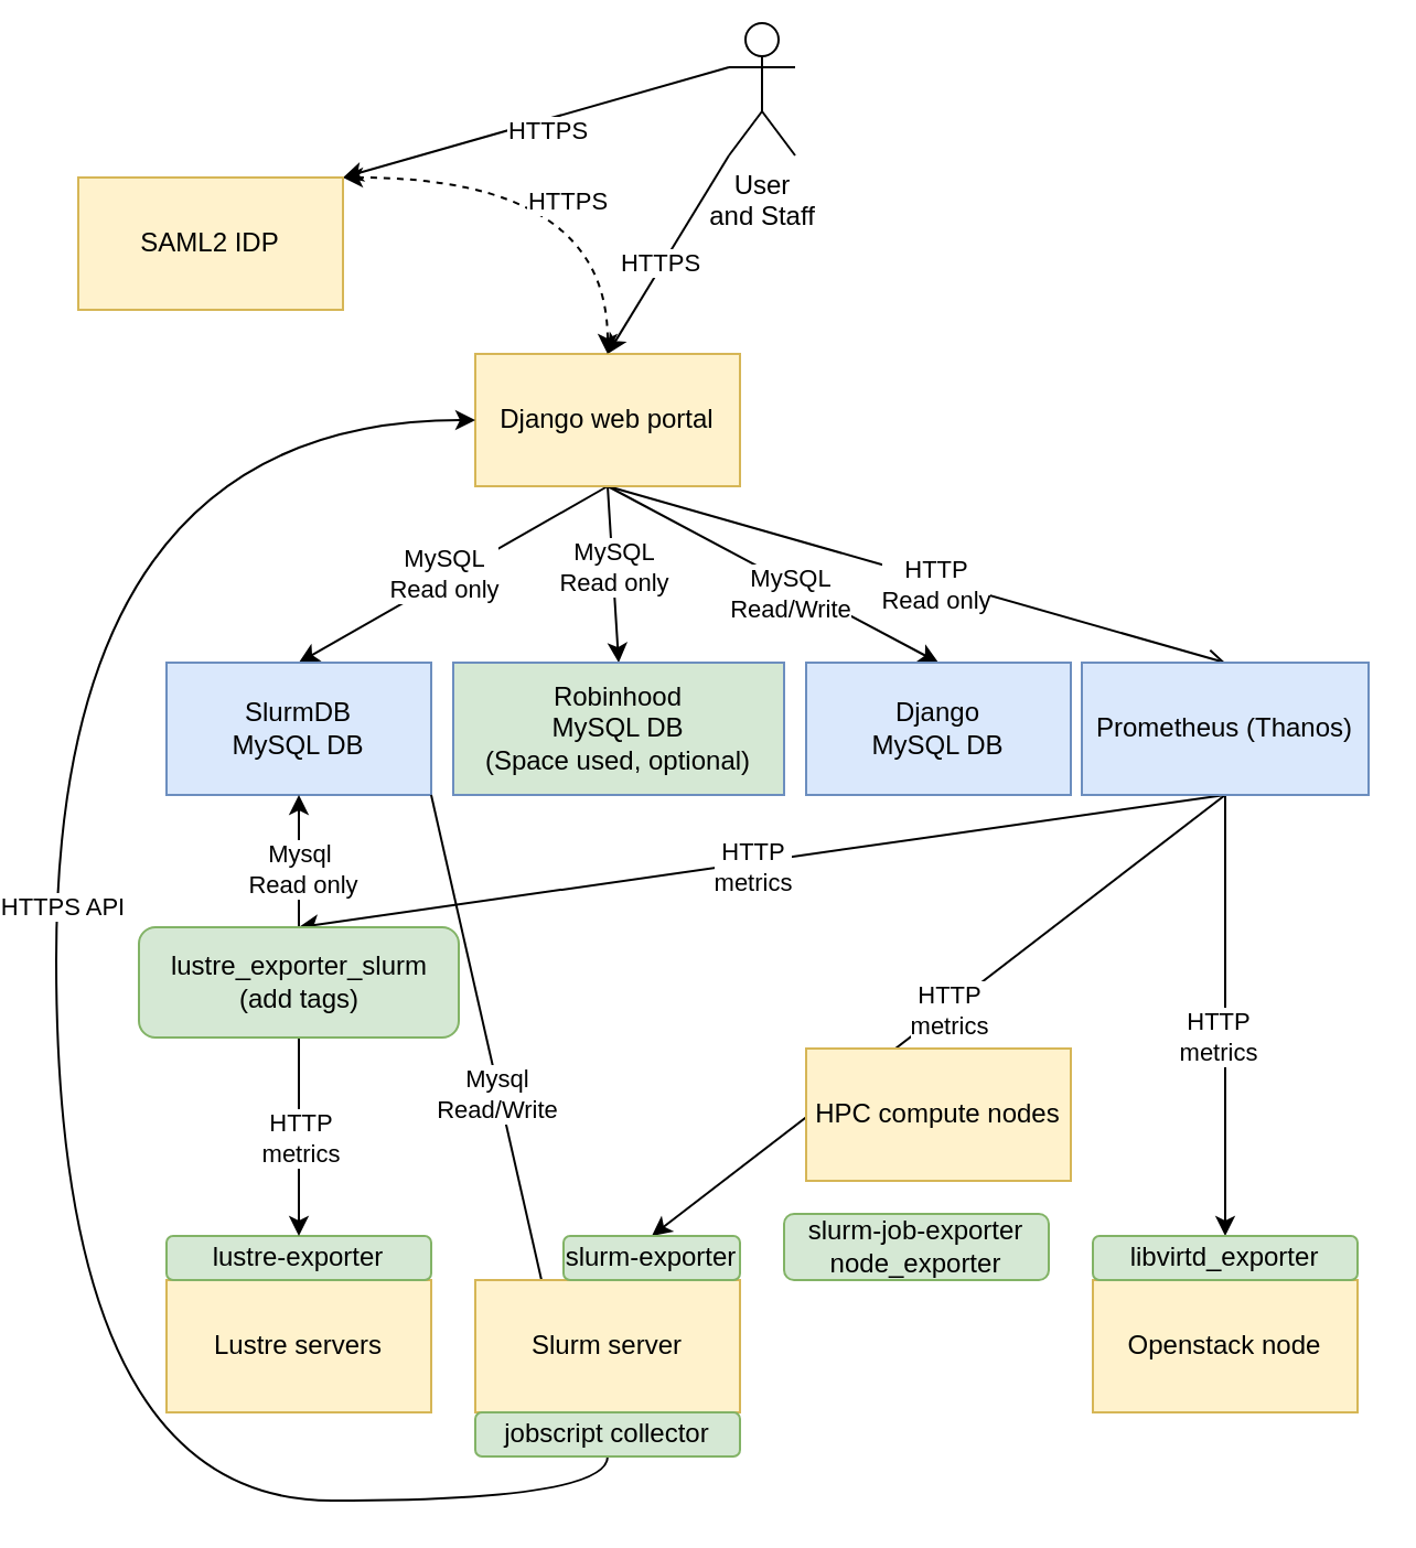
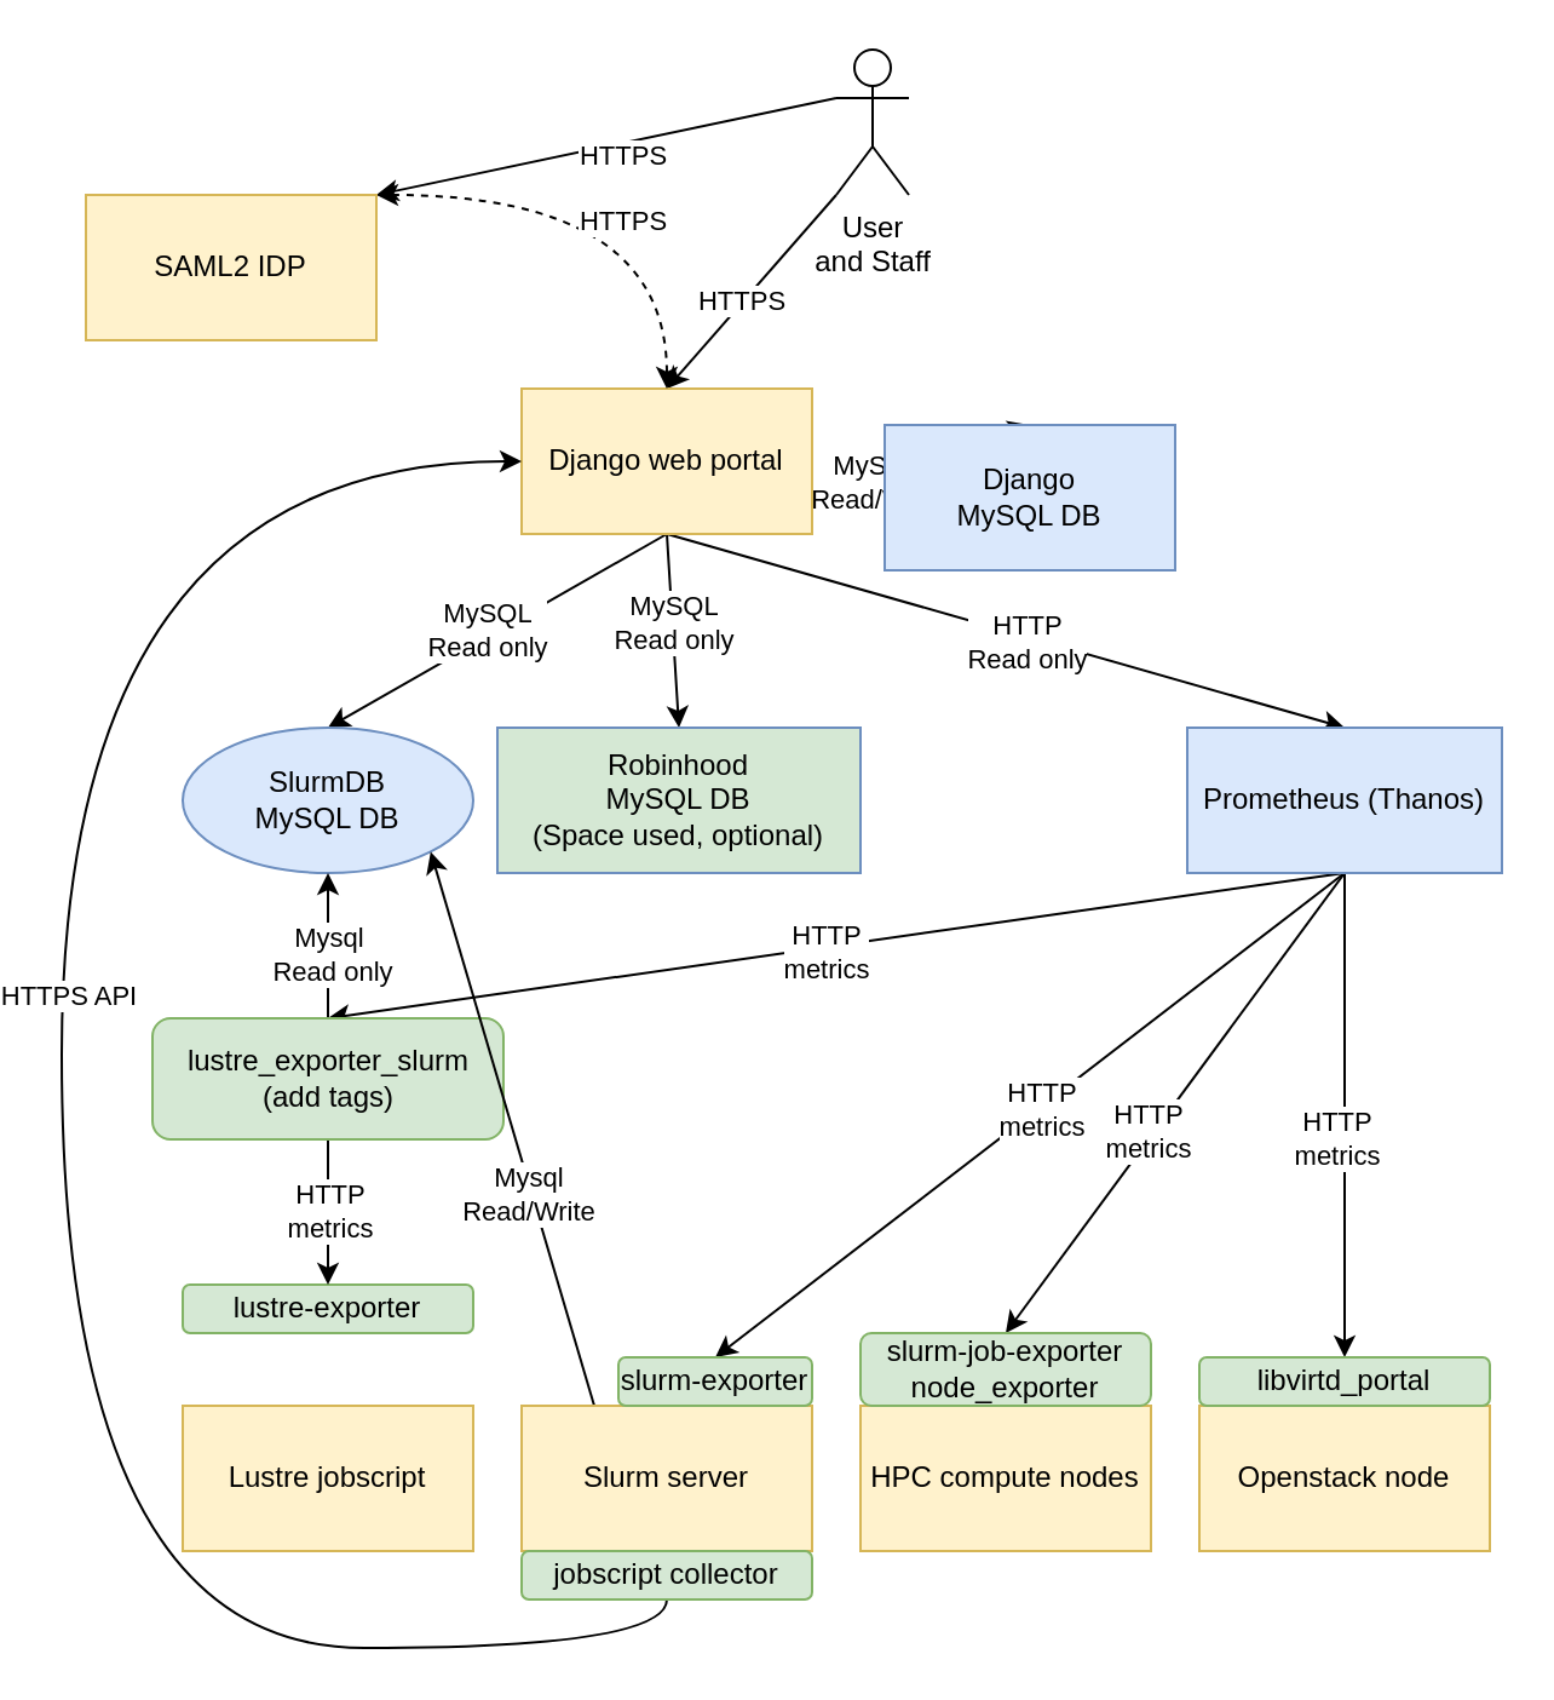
  <mxCell id="0" />
  <mxCell id="1" parent="0" />
  <mxCell id="2" style="edgeStyle=none;rounded=0;orthogonalLoop=1;jettySize=auto;html=1;exitX=0;exitY=0.333;exitDx=0;exitDy=0;exitPerimeter=0;entryX=1;entryY=0;entryDx=0;entryDy=0;" parent="1" source="6" target="38" edge="1"><mxGeometry relative="1" as="geometry" /></mxCell>
  <mxCell id="3" value="HTTPS" style="edgeLabel;html=1;align=center;verticalAlign=middle;resizable=0;points=[];" parent="2" vertex="1" connectable="0"><mxGeometry x="-0.049" y="5" relative="1" as="geometry"><mxPoint as="offset" /></mxGeometry></mxCell>
  <mxCell id="4" style="edgeStyle=none;rounded=0;orthogonalLoop=1;jettySize=auto;html=1;exitX=0;exitY=1;exitDx=0;exitDy=0;exitPerimeter=0;entryX=0.5;entryY=0;entryDx=0;entryDy=0;" parent="1" source="6" target="15" edge="1"><mxGeometry relative="1" as="geometry" /></mxCell>
  <mxCell id="5" value="HTTPS" style="edgeLabel;html=1;align=center;verticalAlign=middle;resizable=0;points=[];" parent="4" vertex="1" connectable="0"><mxGeometry x="0.102" y="-1" relative="1" as="geometry"><mxPoint as="offset" /></mxGeometry></mxCell>
- <mxCell id="6" value="User&lt;br&gt;and Staff" style="shape=umlActor;verticalLabelPosition=bottom;verticalAlign=top;html=1;outlineConnect=0;" parent="1" vertex="1"><mxGeometry x="325" y="10" width="30" height="60" as="geometry" /></mxCell>
- <mxCell id="7" style="edgeStyle=none;rounded=0;orthogonalLoop=1;jettySize=auto;html=1;exitX=0.5;exitY=1;exitDx=0;exitDy=0;entryX=0.5;entryY=0;entryDx=0;entryDy=0;endArrow=open;" parent="1" source="15" target="24" edge="1"><mxGeometry relative="1" as="geometry" /></mxCell>
+ <mxCell id="6" value="User&lt;br&gt;and Staff" style="shape=umlActor;verticalLabelPosition=bottom;verticalAlign=top;html=1;outlineConnect=0;" parent="1" vertex="1"><mxGeometry x="340" y="20" width="30" height="60" as="geometry" /></mxCell>
+ <mxCell id="7" style="edgeStyle=none;rounded=0;orthogonalLoop=1;jettySize=auto;html=1;exitX=0.5;exitY=1;exitDx=0;exitDy=0;entryX=0.5;entryY=0;entryDx=0;entryDy=0;" parent="1" source="15" target="24" edge="1"><mxGeometry relative="1" as="geometry" /></mxCell>
  <mxCell id="8" value="HTTP&lt;br&gt;Read only" style="edgeLabel;html=1;align=center;verticalAlign=middle;resizable=0;points=[];" parent="7" vertex="1" connectable="0"><mxGeometry x="0.067" y="-2" relative="1" as="geometry"><mxPoint as="offset" /></mxGeometry></mxCell>
  <mxCell id="9" style="edgeStyle=none;rounded=0;orthogonalLoop=1;jettySize=auto;html=1;exitX=0.5;exitY=1;exitDx=0;exitDy=0;entryX=0.5;entryY=0;entryDx=0;entryDy=0;" parent="1" source="15" target="25" edge="1"><mxGeometry relative="1" as="geometry" /></mxCell>
  <mxCell id="10" value="MySQL&lt;br&gt;Read only" style="edgeLabel;html=1;align=center;verticalAlign=middle;resizable=0;points=[];" parent="9" vertex="1" connectable="0"><mxGeometry x="0.043" y="-3" relative="1" as="geometry"><mxPoint as="offset" /></mxGeometry></mxCell>
  <mxCell id="11" style="edgeStyle=none;rounded=0;orthogonalLoop=1;jettySize=auto;html=1;exitX=0.5;exitY=1;exitDx=0;exitDy=0;entryX=0.5;entryY=0;entryDx=0;entryDy=0;" parent="1" source="15" target="26" edge="1"><mxGeometry relative="1" as="geometry" /></mxCell>
  <mxCell id="12" value="MySQL&lt;br&gt;Read only" style="edgeLabel;html=1;align=center;verticalAlign=middle;resizable=0;points=[];" parent="11" vertex="1" connectable="0"><mxGeometry x="-0.074" relative="1" as="geometry"><mxPoint as="offset" /></mxGeometry></mxCell>
  <mxCell id="13" style="edgeStyle=none;rounded=0;orthogonalLoop=1;jettySize=auto;html=1;exitX=0.5;exitY=1;exitDx=0;exitDy=0;entryX=0.5;entryY=0;entryDx=0;entryDy=0;startArrow=none;startFill=0;" parent="1" source="15" target="39" edge="1"><mxGeometry relative="1" as="geometry" /></mxCell>
  <mxCell id="14" value="MySQL&lt;br&gt;Read/Write" style="edgeLabel;html=1;align=center;verticalAlign=middle;resizable=0;points=[];" parent="13" vertex="1" connectable="0"><mxGeometry x="0.132" y="-4" relative="1" as="geometry"><mxPoint as="offset" /></mxGeometry></mxCell>
  <mxCell id="15" value="Django web portal" style="rounded=0;whiteSpace=wrap;html=1;fillColor=#fff2cc;strokeColor=#d6b656;" parent="1" vertex="1"><mxGeometry x="210" y="160" width="120" height="60" as="geometry" /></mxCell>
  <mxCell id="16" style="rounded=0;orthogonalLoop=1;jettySize=auto;html=1;exitX=0.5;exitY=1;exitDx=0;exitDy=0;entryX=0.5;entryY=0;entryDx=0;entryDy=0;" parent="1" source="24" target="35" edge="1"><mxGeometry relative="1" as="geometry" /></mxCell>
  <mxCell id="17" value="HTTP&lt;br&gt;metrics" style="edgeLabel;html=1;align=center;verticalAlign=middle;resizable=0;points=[];" parent="16" vertex="1" connectable="0"><mxGeometry x="0.022" y="2" relative="1" as="geometry"><mxPoint as="offset" /></mxGeometry></mxCell>
+ <mxCell id="18" style="edgeStyle=none;rounded=0;orthogonalLoop=1;jettySize=auto;html=1;exitX=0.5;exitY=1;exitDx=0;exitDy=0;entryX=0.5;entryY=0;entryDx=0;entryDy=0;" parent="1" source="24" target="30" edge="1"><mxGeometry relative="1" as="geometry" /></mxCell>
+ <mxCell id="19" value="HTTP&lt;br&gt;metrics" style="edgeLabel;html=1;align=center;verticalAlign=middle;resizable=0;points=[];" parent="18" vertex="1" connectable="0"><mxGeometry x="0.134" y="-2" relative="1" as="geometry"><mxPoint as="offset" /></mxGeometry></mxCell>
  <mxCell id="20" style="rounded=0;orthogonalLoop=1;jettySize=auto;html=1;exitX=0.5;exitY=1;exitDx=0;exitDy=0;entryX=0.5;entryY=0;entryDx=0;entryDy=0;" parent="1" source="24" target="41" edge="1"><mxGeometry relative="1" as="geometry" /></mxCell>
  <mxCell id="21" value="HTTP&lt;br&gt;metrics" style="edgeLabel;html=1;align=center;verticalAlign=middle;resizable=0;points=[];" parent="20" vertex="1" connectable="0"><mxGeometry x="0.09" y="-4" relative="1" as="geometry"><mxPoint as="offset" /></mxGeometry></mxCell>
  <mxCell id="22" style="rounded=0;orthogonalLoop=1;jettySize=auto;html=1;exitX=0.5;exitY=1;exitDx=0;exitDy=0;entryX=0.5;entryY=0;entryDx=0;entryDy=0;startArrow=none;startFill=0;endArrow=classic;endFill=1;" parent="1" source="24" target="45" edge="1"><mxGeometry relative="1" as="geometry" /></mxCell>
  <mxCell id="23" value="HTTP&lt;br&gt;metrics" style="edgeLabel;html=1;align=center;verticalAlign=middle;resizable=0;points=[];" parent="22" vertex="1" connectable="0"><mxGeometry x="-0.032" y="1" relative="1" as="geometry"><mxPoint as="offset" /></mxGeometry></mxCell>
  <mxCell id="24" value="Prometheus (Thanos)" style="rounded=0;whiteSpace=wrap;html=1;fillColor=#dae8fc;strokeColor=#6c8ebf;" parent="1" vertex="1"><mxGeometry x="485" y="300" width="130" height="60" as="geometry" /></mxCell>
- <mxCell id="25" value="SlurmDB&lt;br&gt;MySQL DB" style="rounded=0;whiteSpace=wrap;html=1;fillColor=#dae8fc;strokeColor=#6c8ebf;" parent="1" vertex="1"><mxGeometry x="70" y="300" width="120" height="60" as="geometry" /></mxCell>
+ <mxCell id="25" value="SlurmDB&lt;br&gt;MySQL DB" style="ellipse;whiteSpace=wrap;html=1;fillColor=#dae8fc;strokeColor=#6c8ebf;" parent="1" vertex="1"><mxGeometry x="70" y="300" width="120" height="60" as="geometry" /></mxCell>
  <mxCell id="26" value="Robinhood&lt;br&gt;MySQL DB&lt;br&gt;(Space used, optional)" style="rounded=0;whiteSpace=wrap;html=1;fillColor=#d5e8d4;strokeColor=#6c8ebf;" parent="1" vertex="1"><mxGeometry x="200" y="300" width="150" height="60" as="geometry" /></mxCell>
- <mxCell id="27" value="Lustre servers" style="rounded=0;whiteSpace=wrap;html=1;fillColor=#fff2cc;strokeColor=#d6b656;" parent="1" vertex="1"><mxGeometry x="70" y="580" width="120" height="60" as="geometry" /></mxCell>
- <mxCell id="28" value="lustre-exporter" style="rounded=1;whiteSpace=wrap;html=1;fillColor=#d5e8d4;strokeColor=#82b366;" parent="1" vertex="1"><mxGeometry x="70" y="560" width="120" height="20" as="geometry" /></mxCell>
- <mxCell id="29" value="HPC compute nodes" style="rounded=0;whiteSpace=wrap;html=1;fillColor=#fff2cc;strokeColor=#d6b656;" parent="1" vertex="1"><mxGeometry x="360" y="475" width="120" height="60" as="geometry" /></mxCell>
+ <mxCell id="27" value="Lustre jobscript" style="rounded=0;whiteSpace=wrap;html=1;fillColor=#fff2cc;strokeColor=#d6b656;" parent="1" vertex="1"><mxGeometry x="70" y="580" width="120" height="60" as="geometry" /></mxCell>
+ <mxCell id="28" value="lustre-exporter" style="rounded=1;whiteSpace=wrap;html=1;fillColor=#d5e8d4;strokeColor=#82b366;" parent="1" vertex="1"><mxGeometry x="70" y="530" width="120" height="20" as="geometry" /></mxCell>
+ <mxCell id="29" value="HPC compute nodes" style="rounded=0;whiteSpace=wrap;html=1;fillColor=#fff2cc;strokeColor=#d6b656;" parent="1" vertex="1"><mxGeometry x="350" y="580" width="120" height="60" as="geometry" /></mxCell>
  <mxCell id="30" value="slurm-job-exporter&lt;br&gt;node_exporter" style="rounded=1;whiteSpace=wrap;html=1;fillColor=#d5e8d4;strokeColor=#82b366;" parent="1" vertex="1"><mxGeometry x="350" y="550" width="120" height="30" as="geometry" /></mxCell>
  <mxCell id="31" style="rounded=0;orthogonalLoop=1;jettySize=auto;html=1;exitX=0.5;exitY=1;exitDx=0;exitDy=0;entryX=0.5;entryY=0;entryDx=0;entryDy=0;" parent="1" source="35" target="28" edge="1"><mxGeometry relative="1" as="geometry" /></mxCell>
  <mxCell id="32" value="HTTP&lt;br&gt;metrics" style="edgeLabel;html=1;align=center;verticalAlign=middle;resizable=0;points=[];" parent="31" vertex="1" connectable="0"><mxGeometry x="0.044" y="-1" relative="1" as="geometry"><mxPoint x="1" y="-2" as="offset" /></mxGeometry></mxCell>
  <mxCell id="33" style="rounded=0;orthogonalLoop=1;jettySize=auto;html=1;exitX=0.5;exitY=0;exitDx=0;exitDy=0;entryX=0.5;entryY=1;entryDx=0;entryDy=0;" parent="1" source="35" target="25" edge="1"><mxGeometry relative="1" as="geometry" /></mxCell>
  <mxCell id="34" value="Mysql&amp;nbsp;&lt;br&gt;Read only" style="edgeLabel;html=1;align=center;verticalAlign=middle;resizable=0;points=[];" parent="33" vertex="1" connectable="0"><mxGeometry x="-0.1" y="-1" relative="1" as="geometry"><mxPoint as="offset" /></mxGeometry></mxCell>
  <mxCell id="35" value="lustre_exporter_slurm&lt;br&gt;(add tags)" style="rounded=1;whiteSpace=wrap;html=1;fillColor=#d5e8d4;strokeColor=#82b366;" parent="1" vertex="1"><mxGeometry x="57.5" y="420" width="145" height="50" as="geometry" /></mxCell>
  <mxCell id="36" style="edgeStyle=orthogonalEdgeStyle;curved=1;rounded=0;orthogonalLoop=1;jettySize=auto;html=1;exitX=1;exitY=0;exitDx=0;exitDy=0;entryX=0.5;entryY=0;entryDx=0;entryDy=0;startArrow=classic;startFill=1;dashed=1;" edge="1" parent="1" source="38" target="15"><mxGeometry relative="1" as="geometry"><Array as="points"><mxPoint x="270" y="80" /></Array></mxGeometry></mxCell>
  <mxCell id="37" value="HTTPS" style="edgeLabel;html=1;align=center;verticalAlign=middle;resizable=0;points=[];" vertex="1" connectable="0" parent="36"><mxGeometry x="-0.129" y="-10" relative="1" as="geometry"><mxPoint x="14" as="offset" /></mxGeometry></mxCell>
  <mxCell id="38" value="SAML2 IDP" style="rounded=0;whiteSpace=wrap;html=1;fillColor=#fff2cc;strokeColor=#d6b656;" parent="1" vertex="1"><mxGeometry x="30" y="80" width="120" height="60" as="geometry" /></mxCell>
- <mxCell id="39" value="Django&lt;br&gt;MySQL DB" style="rounded=0;whiteSpace=wrap;html=1;fillColor=#dae8fc;strokeColor=#6c8ebf;" parent="1" vertex="1"><mxGeometry x="360" y="300" width="120" height="60" as="geometry" /></mxCell>
+ <mxCell id="39" value="Django&lt;br&gt;MySQL DB" style="rounded=0;whiteSpace=wrap;html=1;fillColor=#dae8fc;strokeColor=#6c8ebf;" parent="1" vertex="1"><mxGeometry x="360" y="175" width="120" height="60" as="geometry" /></mxCell>
  <mxCell id="40" value="Openstack node" style="rounded=0;whiteSpace=wrap;html=1;fillColor=#fff2cc;strokeColor=#d6b656;" parent="1" vertex="1"><mxGeometry x="490" y="580" width="120" height="60" as="geometry" /></mxCell>
- <mxCell id="41" value="libvirtd_exporter" style="rounded=1;whiteSpace=wrap;html=1;fillColor=#d5e8d4;strokeColor=#82b366;" parent="1" vertex="1"><mxGeometry x="490" y="560" width="120" height="20" as="geometry" /></mxCell>
- <mxCell id="42" style="edgeStyle=none;rounded=0;orthogonalLoop=1;jettySize=auto;html=1;exitX=0.25;exitY=0;exitDx=0;exitDy=0;entryX=1;entryY=1;entryDx=0;entryDy=0;startArrow=none;startFill=0;endArrow=none;endFill=1;" parent="1" source="44" target="25" edge="1"><mxGeometry relative="1" as="geometry" /></mxCell>
+ <mxCell id="41" value="libvirtd_portal" style="rounded=1;whiteSpace=wrap;html=1;fillColor=#d5e8d4;strokeColor=#82b366;" parent="1" vertex="1"><mxGeometry x="490" y="560" width="120" height="20" as="geometry" /></mxCell>
+ <mxCell id="42" style="edgeStyle=none;rounded=0;orthogonalLoop=1;jettySize=auto;html=1;exitX=0.25;exitY=0;exitDx=0;exitDy=0;entryX=1;entryY=1;entryDx=0;entryDy=0;startArrow=none;startFill=0;endArrow=classic;endFill=1;" parent="1" source="44" target="25" edge="1"><mxGeometry relative="1" as="geometry" /></mxCell>
  <mxCell id="43" value="Mysql&lt;br&gt;Read/Write" style="edgeLabel;html=1;align=center;verticalAlign=middle;resizable=0;points=[];" parent="42" vertex="1" connectable="0"><mxGeometry x="-0.226" y="1" relative="1" as="geometry"><mxPoint as="offset" /></mxGeometry></mxCell>
  <mxCell id="44" value="Slurm server" style="rounded=0;whiteSpace=wrap;html=1;fillColor=#fff2cc;strokeColor=#d6b656;" parent="1" vertex="1"><mxGeometry x="210" y="580" width="120" height="60" as="geometry" /></mxCell>
  <mxCell id="45" value="slurm-exporter" style="rounded=1;whiteSpace=wrap;html=1;fillColor=#d5e8d4;strokeColor=#82b366;" parent="1" vertex="1"><mxGeometry x="250" y="560" width="80" height="20" as="geometry" /></mxCell>
  <mxCell id="46" style="edgeStyle=orthogonalEdgeStyle;rounded=0;orthogonalLoop=1;jettySize=auto;html=1;exitX=0.5;exitY=1;exitDx=0;exitDy=0;entryX=0;entryY=0.5;entryDx=0;entryDy=0;startArrow=none;startFill=0;endArrow=classic;endFill=1;curved=1;" parent="1" source="48" target="15" edge="1"><mxGeometry relative="1" as="geometry"><Array as="points"><mxPoint x="270" y="680" /><mxPoint x="20" y="680" /><mxPoint x="20" y="190" /></Array></mxGeometry></mxCell>
  <mxCell id="47" value="HTTPS API" style="edgeLabel;html=1;align=center;verticalAlign=middle;resizable=0;points=[];" parent="46" vertex="1" connectable="0"><mxGeometry x="0.136" y="-2" relative="1" as="geometry"><mxPoint as="offset" /></mxGeometry></mxCell>
  <mxCell id="48" value="jobscript collector" style="rounded=1;whiteSpace=wrap;html=1;fillColor=#d5e8d4;strokeColor=#82b366;" parent="1" vertex="1"><mxGeometry x="210" y="640" width="120" height="20" as="geometry" /></mxCell>
